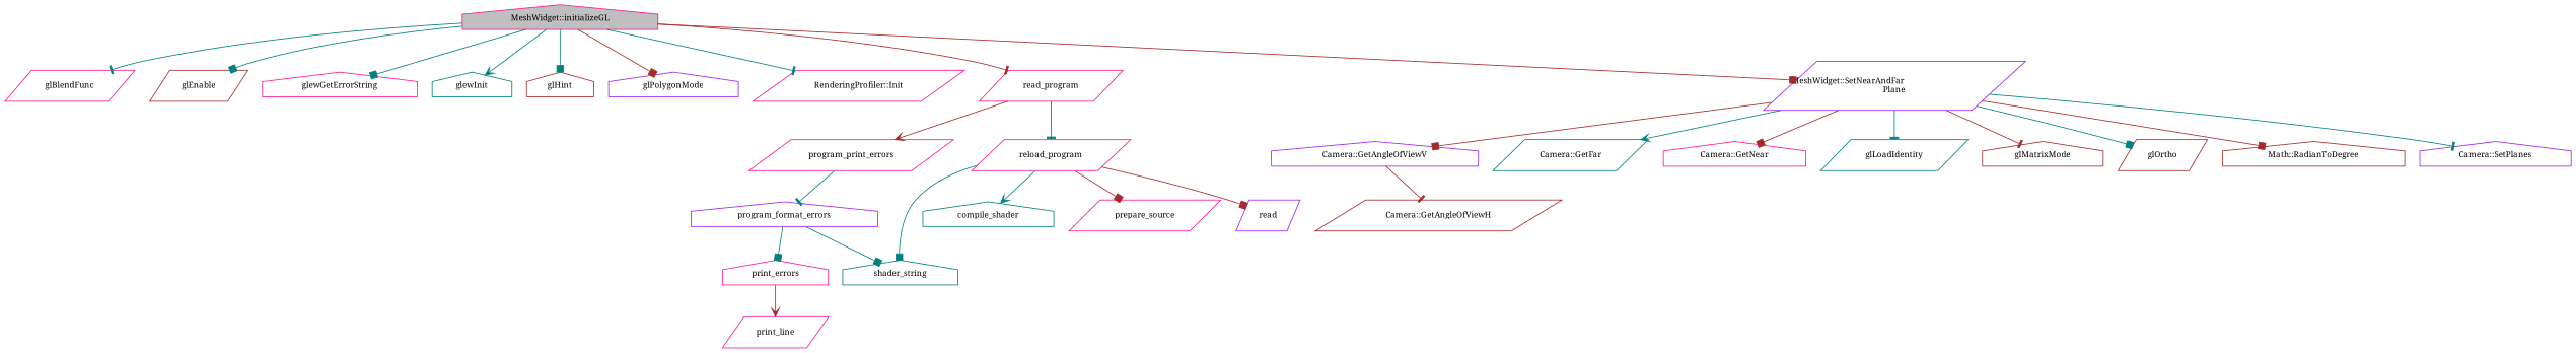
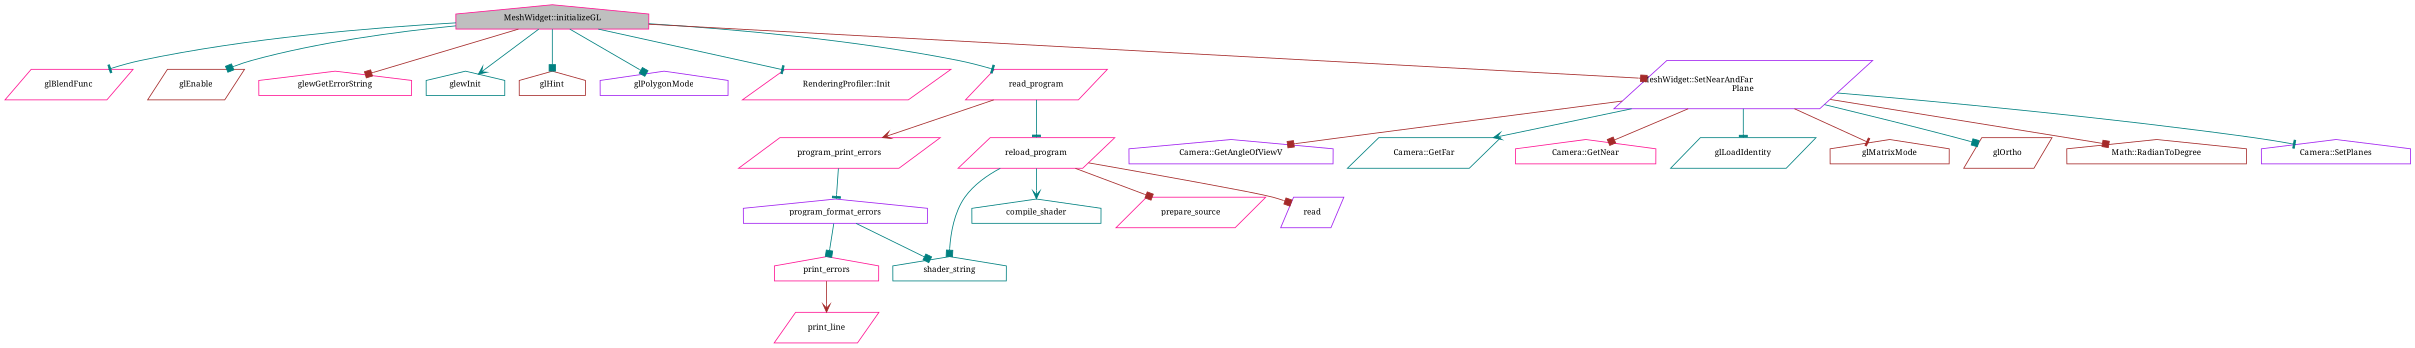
  digraph {
    fontname="Noto Serif"
    rankdir=TB
    node [color=deeppink fillcolor=white fontname="Noto Serif" fontsize=10 shape=house style=filled]
    edge [arrowhead=box color=teal fontname="Noto Serif" fontsize=10 labelfontname=Helvetica labelfontsize=10 style=solid]
    n1 [fillcolor=grey75 fontcolor=black height=0.2 label="MeshWidget::initializeGL" width=0.4]
    n2 [height=0.2 label=glBlendFunc shape=parallelogram width=0.4]
    n3 [color=brown height=0.2 label=glEnable shape=parallelogram width=0.4]
    n4 [height=0.2 label=glewGetErrorString width=0.4]
    n5 [color=teal height=0.2 label=glewInit width=0.4]
    n6 [color=brown height=0.2 label=glHint width=0.4]
    n7 [color=purple height=0.2 label=glPolygonMode width=0.4]
    n8 [height=0.2 label="RenderingProfiler::Init" shape=parallelogram width=0.4]
    n9 [height=0.2 label=read_program shape=parallelogram width=0.4]
    n10 [color=purple height=0.2 label="MeshWidget::SetNearAndFar\lPlane" shape=parallelogram width=0.4]
    n11 [height=0.2 label=program_print_errors shape=parallelogram width=0.4]
    n12 [height=0.2 label=reload_program shape=parallelogram width=0.4]
    n13 [color=purple height=0.2 label="Camera::GetAngleOfViewV" width=0.4]
    n14 [color=teal height=0.2 label="Camera::GetFar" shape=parallelogram width=0.4]
    n15 [height=0.2 label="Camera::GetNear" width=0.4]
    n16 [color=teal height=0.2 label=glLoadIdentity shape=parallelogram width=0.4]
    n17 [color=brown height=0.2 label=glMatrixMode width=0.4]
    n18 [color=brown height=0.2 label=glOrtho shape=parallelogram width=0.4]
    n19 [color=brown height=0.2 label="Math::RadianToDegree" width=0.4]
    n20 [color=purple height=0.2 label="Camera::SetPlanes" width=0.4]
    n21 [color=purple height=0.2 label=program_format_errors width=0.4]
    n22 [color=teal height=0.2 label=shader_string width=0.4]
    n23 [color=teal height=0.2 label=compile_shader width=0.4]
    n24 [height=0.2 label=prepare_source shape=parallelogram width=0.4]
    n25 [color=purple height=0.2 label=read shape=parallelogram width=0.4]
    n26 [height=0.2 label=print_errors width=0.4]
    n27 [height=0.2 label=print_line shape=parallelogram width=0.4]
-   n28 [color=brown height=0.2 label="Camera::GetAngleOfViewH" shape=parallelogram width=0.4]
    n1 -> n2 [arrowhead=tee]
    n1 -> n3
-   n1 -> n4
+   n1 -> n4 [color=brown]
    n1 -> n5 [arrowhead=vee]
    n1 -> n6
-   n1 -> n7 [color=brown]
+   n1 -> n7
    n1 -> n8 [arrowhead=tee]
-   n1 -> n9 [arrowhead=tee color=brown]
+   n1 -> n9 [arrowhead=tee]
    n1 -> n10 [color=brown]
    n9 -> n11 [arrowhead=vee color=brown]
    n9 -> n12 [arrowhead=tee]
    n10 -> n13 [color=brown]
    n10 -> n14 [arrowhead=vee]
    n10 -> n15 [color=brown]
    n10 -> n16 [arrowhead=tee]
    n10 -> n17 [arrowhead=tee color=brown]
    n10 -> n18
    n10 -> n19 [color=brown]
    n10 -> n20 [arrowhead=tee]
    n11 -> n21 [arrowhead=tee]
    n12 -> n22
    n12 -> n23 [arrowhead=vee]
    n12 -> n24 [color=brown]
    n12 -> n25 [color=brown]
-   n13 -> n28 [arrowhead=tee color=brown]
    n21 -> n22
    n21 -> n26
    n26 -> n27 [arrowhead=vee color=brown]
  }
